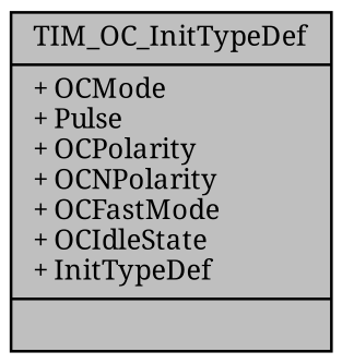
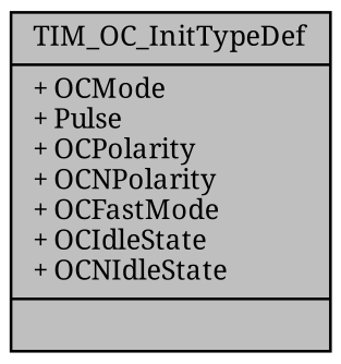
  digraph {
    fontname="Noto Serif"
-   n1 [color=black fillcolor=grey75 fontcolor=black fontname="Noto Serif" fontsize=10 height=0.2 label="{TIM_OC_InitTypeDef\n|+ OCMode\l+ Pulse\l+ OCPolarity\l+ OCNPolarity\l+ OCFastMode\l+ OCIdleState\l+ InitTypeDef\l|}" shape=record style=filled width=0.4]
+   n1 [color=black fillcolor=grey75 fontcolor=black fontname="Noto Serif" fontsize=10 height=0.2 label="{TIM_OC_InitTypeDef\n|+ OCMode\l+ Pulse\l+ OCPolarity\l+ OCNPolarity\l+ OCFastMode\l+ OCIdleState\l+ OCNIdleState\l|}" shape=record style=filled width=0.4]
  }
